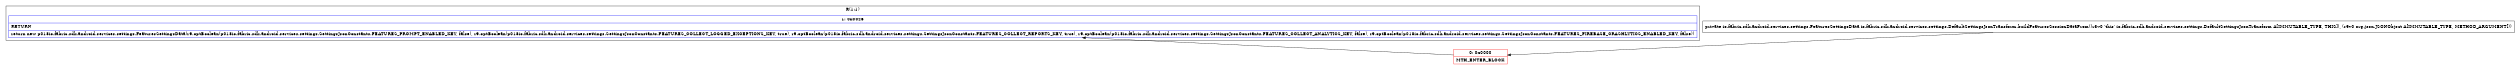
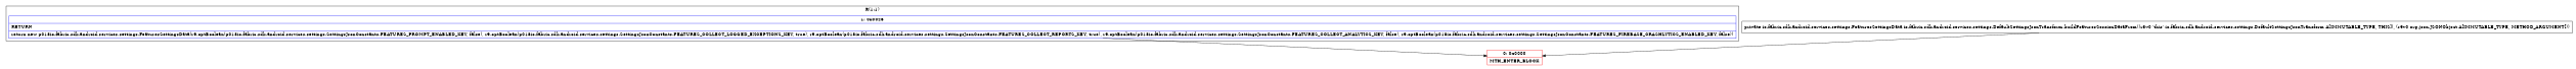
  digraph {
    node [shape=record]
    n1 [color=blue label="{1\:\ 0x0026|RETURN\l|return new p018io.fabric.sdk.android.services.settings.FeaturesSettingsData(r9.optBoolean(p018io.fabric.sdk.android.services.settings.SettingsJsonConstants.FEATURES_PROMPT_ENABLED_KEY, false), r9.optBoolean(p018io.fabric.sdk.android.services.settings.SettingsJsonConstants.FEATURES_COLLECT_LOGGED_EXCEPTIONS_KEY, true), r9.optBoolean(p018io.fabric.sdk.android.services.settings.SettingsJsonConstants.FEATURES_COLLECT_REPORTS_KEY, true), r9.optBoolean(p018io.fabric.sdk.android.services.settings.SettingsJsonConstants.FEATURES_COLLECT_ANALYTICS_KEY, false), r9.optBoolean(p018io.fabric.sdk.android.services.settings.SettingsJsonConstants.FEATURES_FIREBASE_CRASHLYTICS_ENABLED_KEY, false))\l}"]
    n2 [color=red label="{0\:\ 0x0000|MTH_ENTER_BLOCK\l}"]
    n3 [label="{private io.fabric.sdk.android.services.settings.FeaturesSettingsData io.fabric.sdk.android.services.settings.DefaultSettingsJsonTransform.buildFeaturesSessionDataFrom((r8v0 'this' io.fabric.sdk.android.services.settings.DefaultSettingsJsonTransform A[IMMUTABLE_TYPE, THIS]), (r9v0 org.json.JSONObject A[IMMUTABLE_TYPE, METHOD_ARGUMENT])) }"]
    subgraph cluster_1 {
      label="R(1:1)"
      n1
    }
-   n2 -> n1
+   n1 -> n2
    n3 -> n2
  }
